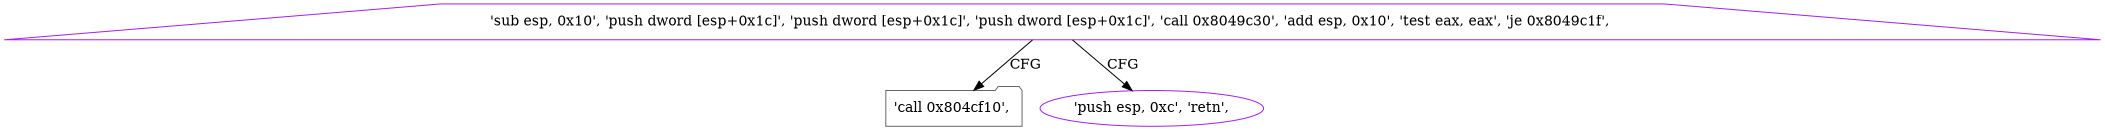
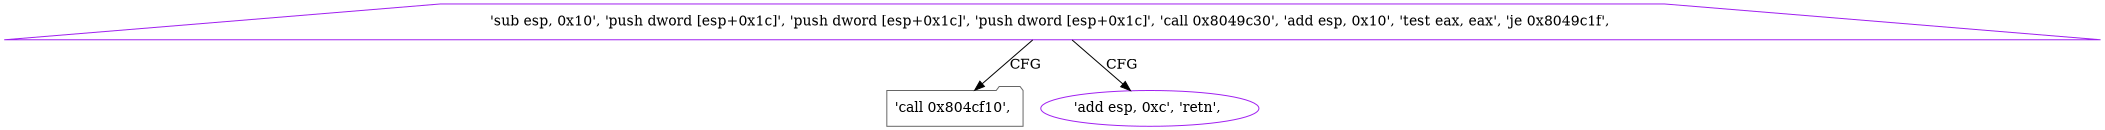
  digraph {
    node [color=purple]
    n1 [label="'sub esp, 0x10', 'push dword [esp+0x1c]', 'push dword [esp+0x1c]', 'push dword [esp+0x1c]', 'call 0x8049c30', 'add esp, 0x10', 'test eax, eax', 'je 0x8049c1f', " shape=trapezium]
    n2 [label="'call 0x804cf10', " color=gray40 shape=folder]
-   n3 [label="'push esp, 0xc', 'retn'," shape=ellipse]
+   n3 [label="'add esp, 0xc', 'retn', " shape=ellipse]
    n1 -> n2 [label=CFG]
    n1 -> n3 [label=CFG]
  }
